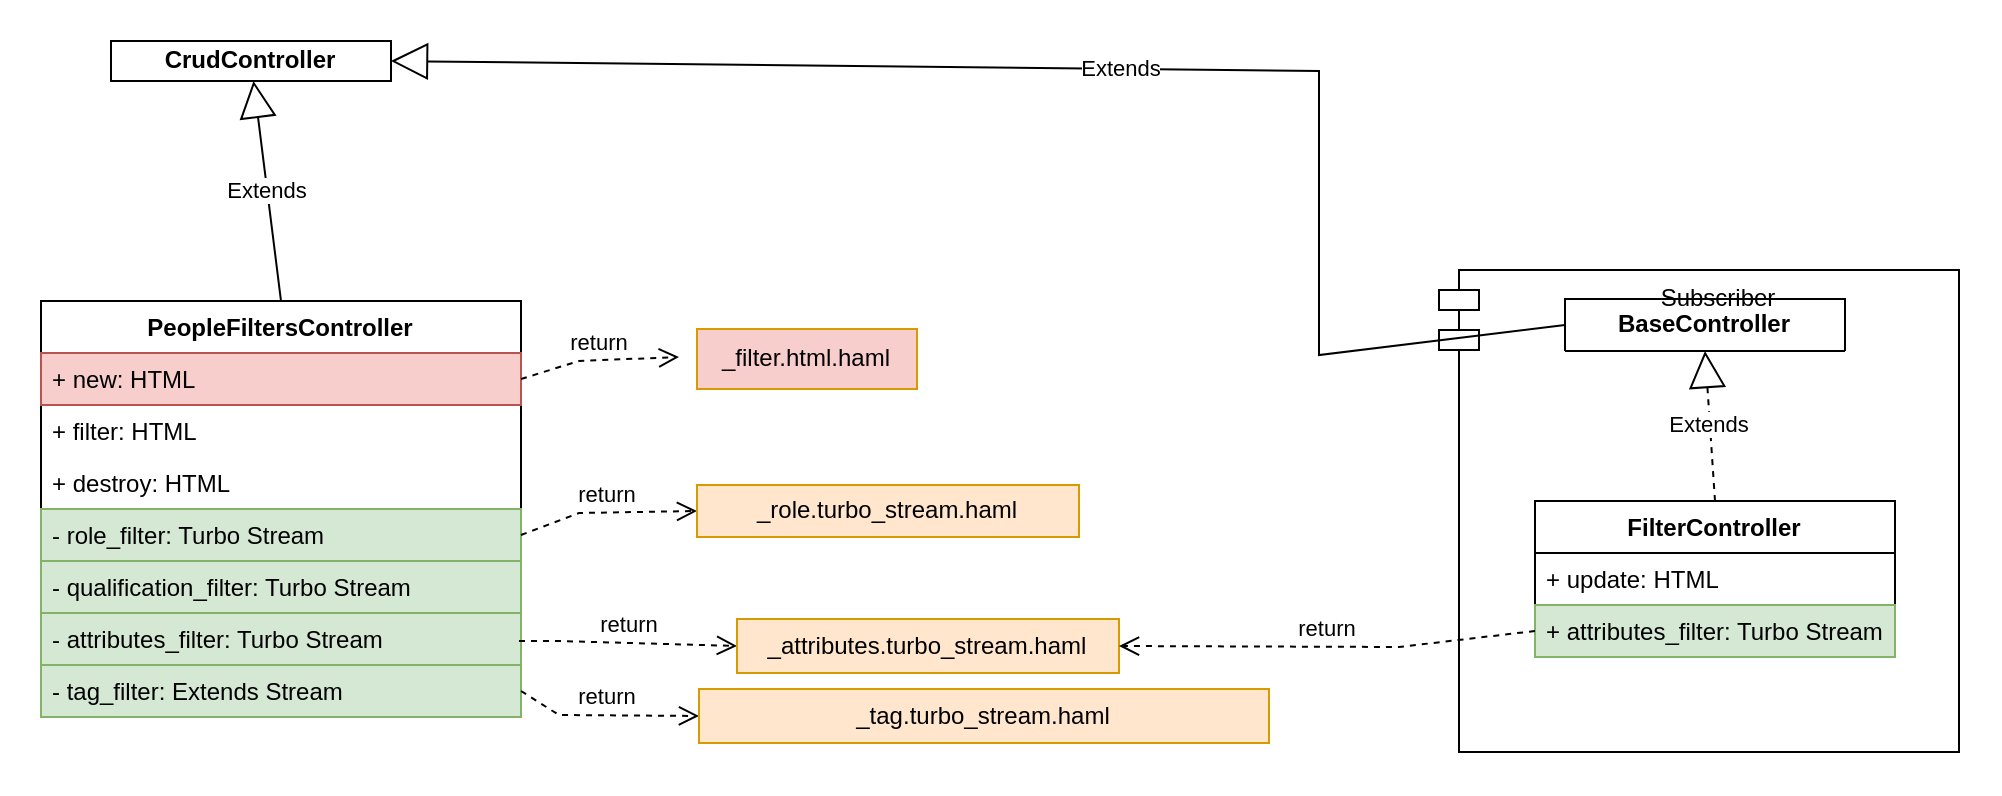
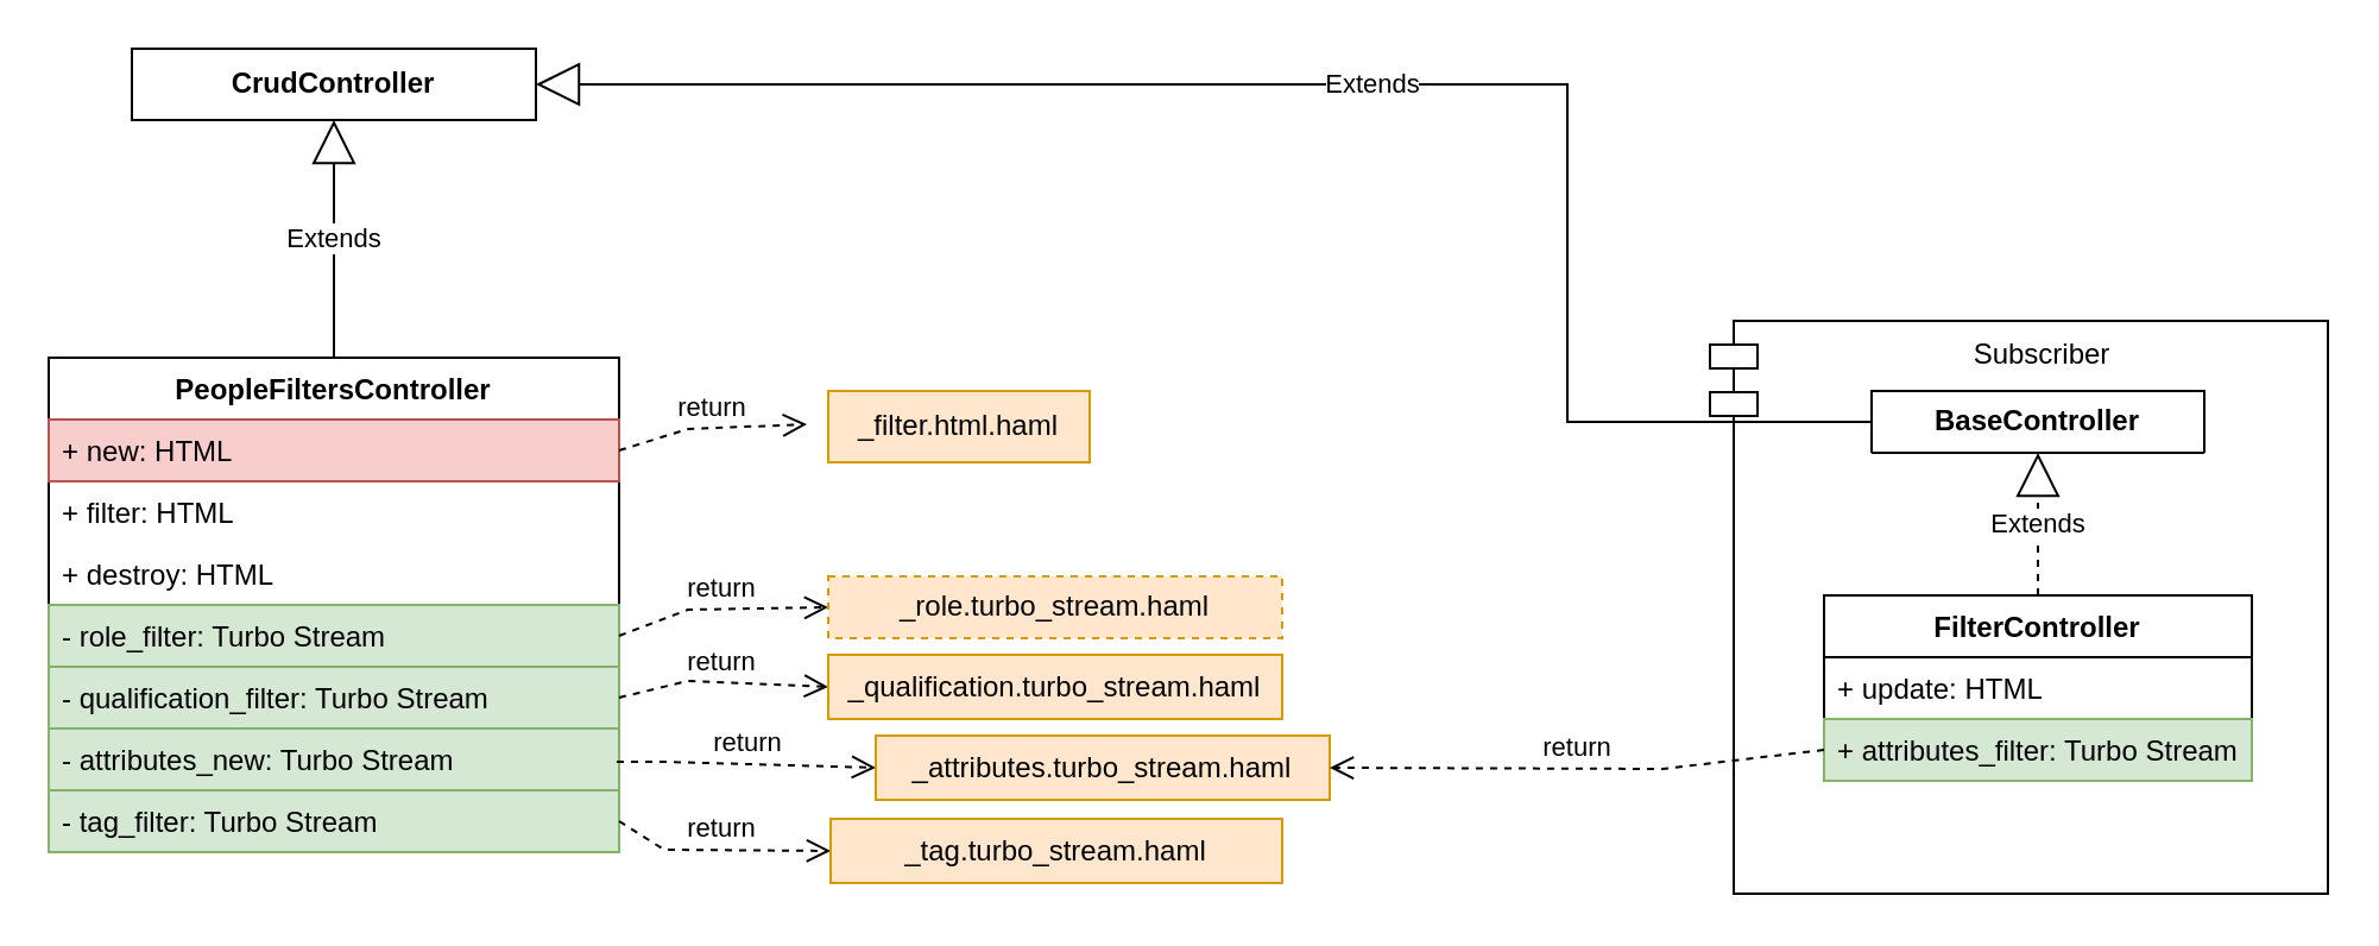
  <mxCell id="0" />
  <mxCell id="1" parent="0" />
  <mxCell id="2" value="PeopleFiltersController" style="swimlane;fontStyle=1;align=center;verticalAlign=top;childLayout=stackLayout;horizontal=1;startSize=26;horizontalStack=0;resizeParent=1;resizeParentMax=0;resizeLast=0;collapsible=1;marginBottom=0;whiteSpace=wrap;html=1;" vertex="1" parent="1"><mxGeometry x="20" y="150" width="240" height="208" as="geometry" /></mxCell>
  <mxCell id="3" value="+ new: HTML" style="text;strokeColor=#b85450;fillColor=#f8cecc;align=left;verticalAlign=top;spacingLeft=4;spacingRight=4;overflow=hidden;rotatable=0;points=[[0,0.5],[1,0.5]];portConstraint=eastwest;whiteSpace=wrap;html=1;" vertex="1" parent="2"><mxGeometry y="26" width="240" height="26" as="geometry" /></mxCell>
  <mxCell id="4" value="+ filter: HTML" style="text;strokeColor=none;fillColor=none;align=left;verticalAlign=top;spacingLeft=4;spacingRight=4;overflow=hidden;rotatable=0;points=[[0,0.5],[1,0.5]];portConstraint=eastwest;whiteSpace=wrap;html=1;" vertex="1" parent="2"><mxGeometry y="52" width="240" height="26" as="geometry" /></mxCell>
  <mxCell id="5" value="+ destroy: HTML" style="text;strokeColor=none;fillColor=none;align=left;verticalAlign=top;spacingLeft=4;spacingRight=4;overflow=hidden;rotatable=0;points=[[0,0.5],[1,0.5]];portConstraint=eastwest;whiteSpace=wrap;html=1;" vertex="1" parent="2"><mxGeometry y="78" width="240" height="26" as="geometry" /></mxCell>
  <mxCell id="6" value="- role_filter: Turbo Stream" style="text;strokeColor=#82b366;fillColor=#d5e8d4;align=left;verticalAlign=top;spacingLeft=4;spacingRight=4;overflow=hidden;rotatable=0;points=[[0,0.5],[1,0.5]];portConstraint=eastwest;whiteSpace=wrap;html=1;" vertex="1" parent="2"><mxGeometry y="104" width="240" height="26" as="geometry" /></mxCell>
  <mxCell id="7" value="- qualification_filter: Turbo Stream" style="text;strokeColor=#82b366;fillColor=#d5e8d4;align=left;verticalAlign=top;spacingLeft=4;spacingRight=4;overflow=hidden;rotatable=0;points=[[0,0.5],[1,0.5]];portConstraint=eastwest;whiteSpace=wrap;html=1;" vertex="1" parent="2"><mxGeometry y="130" width="240" height="26" as="geometry" /></mxCell>
- <mxCell id="8" value="- attributes_filter: Turbo Stream" style="text;strokeColor=#82b366;fillColor=#d5e8d4;align=left;verticalAlign=top;spacingLeft=4;spacingRight=4;overflow=hidden;rotatable=0;points=[[0,0.5],[1,0.5]];portConstraint=eastwest;whiteSpace=wrap;html=1;" vertex="1" parent="2"><mxGeometry y="156" width="240" height="26" as="geometry" /></mxCell>
- <mxCell id="9" value="- tag_filter: Extends Stream" style="text;strokeColor=#82b366;fillColor=#d5e8d4;align=left;verticalAlign=top;spacingLeft=4;spacingRight=4;overflow=hidden;rotatable=0;points=[[0,0.5],[1,0.5]];portConstraint=eastwest;whiteSpace=wrap;html=1;" vertex="1" parent="2"><mxGeometry y="182" width="240" height="26" as="geometry" /></mxCell>
+ <mxCell id="8" value="- attributes_new: Turbo Stream" style="text;strokeColor=#82b366;fillColor=#d5e8d4;align=left;verticalAlign=top;spacingLeft=4;spacingRight=4;overflow=hidden;rotatable=0;points=[[0,0.5],[1,0.5]];portConstraint=eastwest;whiteSpace=wrap;html=1;" vertex="1" parent="2"><mxGeometry y="156" width="240" height="26" as="geometry" /></mxCell>
+ <mxCell id="9" value="- tag_filter: Turbo Stream" style="text;strokeColor=#82b366;fillColor=#d5e8d4;align=left;verticalAlign=top;spacingLeft=4;spacingRight=4;overflow=hidden;rotatable=0;points=[[0,0.5],[1,0.5]];portConstraint=eastwest;whiteSpace=wrap;html=1;" vertex="1" parent="2"><mxGeometry y="182" width="240" height="26" as="geometry" /></mxCell>
  <mxCell id="10" value="Extends" style="endArrow=block;endSize=16;endFill=0;html=1;rounded=0;exitX=0.5;exitY=0;exitDx=0;exitDy=0;" edge="1" parent="1" source="2" target="11"><mxGeometry width="160" relative="1" as="geometry"><mxPoint x="-11" y="340" as="sourcePoint" /><mxPoint x="149" y="340" as="targetPoint" /></mxGeometry></mxCell>
- <mxCell id="11" value="&lt;b&gt;CrudController&lt;/b&gt;" style="html=1;whiteSpace=wrap;" vertex="1" parent="1"><mxGeometry x="55" y="20" width="140" height="20" as="geometry" /></mxCell>
- <mxCell id="12" value="_filter.html.haml" style="html=1;whiteSpace=wrap;fillColor=#f8cecc;strokeColor=#d79b00;" vertex="1" parent="1"><mxGeometry x="348" y="164" width="110" height="30" as="geometry" /></mxCell>
+ <mxCell id="11" value="&lt;b&gt;CrudController&lt;/b&gt;" style="html=1;whiteSpace=wrap;" vertex="1" parent="1"><mxGeometry x="55" y="20" width="170" height="30" as="geometry" /></mxCell>
+ <mxCell id="12" value="_filter.html.haml" style="html=1;whiteSpace=wrap;fillColor=#ffe6cc;strokeColor=#d79b00;" vertex="1" parent="1"><mxGeometry x="348" y="164" width="110" height="30" as="geometry" /></mxCell>
  <mxCell id="13" value="return" style="html=1;verticalAlign=bottom;endArrow=open;dashed=1;endSize=8;curved=0;rounded=0;exitX=1;exitY=0.5;exitDx=0;exitDy=0;" edge="1" parent="1" source="3"><mxGeometry relative="1" as="geometry"><mxPoint x="449" y="340" as="sourcePoint" /><mxPoint x="339" y="178" as="targetPoint" /><Array as="points"><mxPoint x="289" y="180" /></Array></mxGeometry></mxCell>
  <mxCell id="14" value="return" style="html=1;verticalAlign=bottom;endArrow=open;dashed=1;endSize=8;curved=0;rounded=0;exitX=1;exitY=0.5;exitDx=0;exitDy=0;entryX=0;entryY=0.5;entryDx=0;entryDy=0;" edge="1" parent="1" source="6" target="15"><mxGeometry relative="1" as="geometry"><mxPoint x="419" y="320" as="sourcePoint" /><mxPoint x="339" y="256" as="targetPoint" /><Array as="points"><mxPoint x="289" y="256" /></Array></mxGeometry></mxCell>
- <mxCell id="15" value="_role.turbo_stream.haml" style="html=1;whiteSpace=wrap;fillColor=#ffe6cc;strokeColor=#d79b00;" vertex="1" parent="1"><mxGeometry x="348" y="242" width="191" height="26" as="geometry" /></mxCell>
+ <mxCell id="15" value="_role.turbo_stream.haml" style="html=1;whiteSpace=wrap;fillColor=#ffe6cc;strokeColor=#d79b00;dashed=1;" vertex="1" parent="1"><mxGeometry x="348" y="242" width="191" height="26" as="geometry" /></mxCell>
+ <mxCell id="16" value="return" style="html=1;verticalAlign=bottom;endArrow=open;dashed=1;endSize=8;curved=0;rounded=0;exitX=1;exitY=0.5;exitDx=0;exitDy=0;entryX=0;entryY=0.5;entryDx=0;entryDy=0;" edge="1" parent="1" source="7" target="17"><mxGeometry relative="1" as="geometry"><mxPoint x="259" y="286" as="sourcePoint" /><mxPoint x="339" y="286" as="targetPoint" /><Array as="points"><mxPoint x="289" y="286" /></Array></mxGeometry></mxCell>
+ <mxCell id="17" value="_qualification.turbo_stream.haml" style="html=1;whiteSpace=wrap;fillColor=#ffe6cc;strokeColor=#d79b00;" vertex="1" parent="1"><mxGeometry x="348" y="275" width="191" height="27" as="geometry" /></mxCell>
  <mxCell id="18" value="return" style="html=1;verticalAlign=bottom;endArrow=open;dashed=1;endSize=8;curved=0;rounded=0;entryX=0;entryY=0.5;entryDx=0;entryDy=0;" edge="1" parent="1" target="19"><mxGeometry relative="1" as="geometry"><mxPoint x="259" y="320" as="sourcePoint" /><mxPoint x="340" y="320" as="targetPoint" /><Array as="points"><mxPoint x="279" y="320" /></Array></mxGeometry></mxCell>
  <mxCell id="19" value="_attributes.turbo_stream.haml" style="html=1;whiteSpace=wrap;fillColor=#ffe6cc;strokeColor=#d79b00;" vertex="1" parent="1"><mxGeometry x="368" y="309" width="191" height="27" as="geometry" /></mxCell>
  <mxCell id="20" value="return" style="html=1;verticalAlign=bottom;endArrow=open;dashed=1;endSize=8;curved=0;rounded=0;exitX=1;exitY=0.5;exitDx=0;exitDy=0;entryX=0;entryY=0.5;entryDx=0;entryDy=0;" edge="1" parent="1" source="9" target="21"><mxGeometry relative="1" as="geometry"><mxPoint x="221" y="345" as="sourcePoint" /><mxPoint x="339" y="357" as="targetPoint" /><Array as="points"><mxPoint x="279" y="357" /></Array></mxGeometry></mxCell>
- <mxCell id="21" value="_tag.turbo_stream.haml" style="html=1;whiteSpace=wrap;fillColor=#ffe6cc;strokeColor=#d79b00;" vertex="1" parent="1"><mxGeometry x="349" y="344" width="285" height="27" as="geometry" /></mxCell>
+ <mxCell id="21" value="_tag.turbo_stream.haml" style="html=1;whiteSpace=wrap;fillColor=#ffe6cc;strokeColor=#d79b00;" vertex="1" parent="1"><mxGeometry x="349" y="344" width="190" height="27" as="geometry" /></mxCell>
  <mxCell id="22" value="Subscriber" style="shape=module;align=left;spacingLeft=20;align=center;verticalAlign=top;whiteSpace=wrap;html=1;" vertex="1" parent="1"><mxGeometry x="719" y="134.5" width="260" height="241" as="geometry" /></mxCell>
- <mxCell id="23" value="&lt;b&gt;BaseController&lt;/b&gt;" style="swimlane;fontStyle=0;childLayout=stackLayout;horizontal=1;startSize=26;fillColor=none;horizontalStack=0;resizeParent=1;resizeParentMax=0;resizeLast=0;collapsible=1;marginBottom=0;whiteSpace=wrap;html=1;" vertex="1" parent="1"><mxGeometry x="782" y="149" width="140" height="26" as="geometry" /></mxCell>
+ <mxCell id="23" value="&lt;b&gt;BaseController&lt;/b&gt;" style="swimlane;fontStyle=0;childLayout=stackLayout;horizontal=1;startSize=26;fillColor=none;horizontalStack=0;resizeParent=1;resizeParentMax=0;resizeLast=0;collapsible=1;marginBottom=0;whiteSpace=wrap;html=1;" vertex="1" parent="1"><mxGeometry x="787" y="164" width="140" height="26" as="geometry" /></mxCell>
  <mxCell id="24" value="FilterController" style="swimlane;fontStyle=1;align=center;verticalAlign=top;childLayout=stackLayout;horizontal=1;startSize=26;horizontalStack=0;resizeParent=1;resizeParentMax=0;resizeLast=0;collapsible=1;marginBottom=0;whiteSpace=wrap;html=1;" vertex="1" parent="1"><mxGeometry x="767" y="250" width="180" height="78" as="geometry" /></mxCell>
  <mxCell id="25" value="+ update: HTML" style="text;strokeColor=none;fillColor=none;align=left;verticalAlign=top;spacingLeft=4;spacingRight=4;overflow=hidden;rotatable=0;points=[[0,0.5],[1,0.5]];portConstraint=eastwest;whiteSpace=wrap;html=1;" vertex="1" parent="24"><mxGeometry y="26" width="180" height="26" as="geometry" /></mxCell>
  <mxCell id="26" value="+ attributes_filter: Turbo Stream" style="text;strokeColor=#82b366;fillColor=#d5e8d4;align=left;verticalAlign=top;spacingLeft=4;spacingRight=4;overflow=hidden;rotatable=0;points=[[0,0.5],[1,0.5]];portConstraint=eastwest;whiteSpace=wrap;html=1;" vertex="1" parent="24"><mxGeometry y="52" width="180" height="26" as="geometry" /></mxCell>
  <mxCell id="27" value="Extends" style="endArrow=block;endSize=16;endFill=0;html=1;rounded=0;exitX=0;exitY=0.5;exitDx=0;exitDy=0;entryX=1;entryY=0.5;entryDx=0;entryDy=0;" edge="1" parent="1" source="23" target="11"><mxGeometry width="160" relative="1" as="geometry"><mxPoint x="854" y="164" as="sourcePoint" /><mxPoint x="222" y="35" as="targetPoint" /><Array as="points"><mxPoint x="659" y="177" /><mxPoint x="659" y="35" /></Array></mxGeometry></mxCell>
  <mxCell id="28" value="Extends" style="endArrow=block;endSize=16;endFill=0;html=1;rounded=0;exitX=0.5;exitY=0;exitDx=0;exitDy=0;entryX=0.5;entryY=1;entryDx=0;entryDy=0;dashed=1;" edge="1" parent="1" source="24" target="23"><mxGeometry width="160" relative="1" as="geometry"><mxPoint x="149" y="149" as="sourcePoint" /><mxPoint x="150" y="60" as="targetPoint" /></mxGeometry></mxCell>
  <mxCell id="29" value="return" style="html=1;verticalAlign=bottom;endArrow=open;dashed=1;endSize=8;curved=0;rounded=0;exitX=0;exitY=0.5;exitDx=0;exitDy=0;entryX=1;entryY=0.5;entryDx=0;entryDy=0;" edge="1" parent="1" source="26" target="19"><mxGeometry relative="1" as="geometry"><mxPoint x="608" y="260" as="sourcePoint" /><mxPoint x="549" y="323" as="targetPoint" /><Array as="points"><mxPoint x="699" y="323" /></Array></mxGeometry></mxCell>
